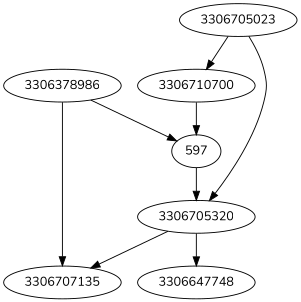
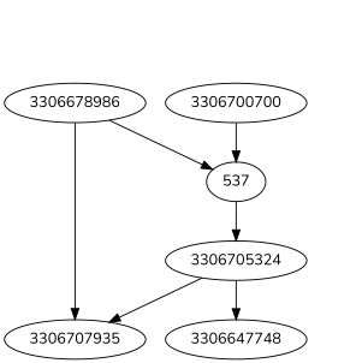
  strict digraph {
    fontname=Nunito
    node [fontname=Nunito]
    edge [fontname=Nunito]
-   3306705320
-   3306707135
+   3306705320 [label=3306705324]
+   3306707135 [label=3306707935]
    n3 [label=3306647748]
-   3306678986 [label=3306378986]
-   597
-   3306700700 [label=3306710700]
-   3306705023
+   3306678986
+   597 [label=537]
+   3306700700
    3306705320 -> 3306707135
    3306705320 -> n3
    3306678986 -> 3306707135
    3306678986 -> 597
    597 -> 3306705320
    3306700700 -> 597
-   3306705023 -> 3306705320
-   3306705023 -> 3306700700
  }
